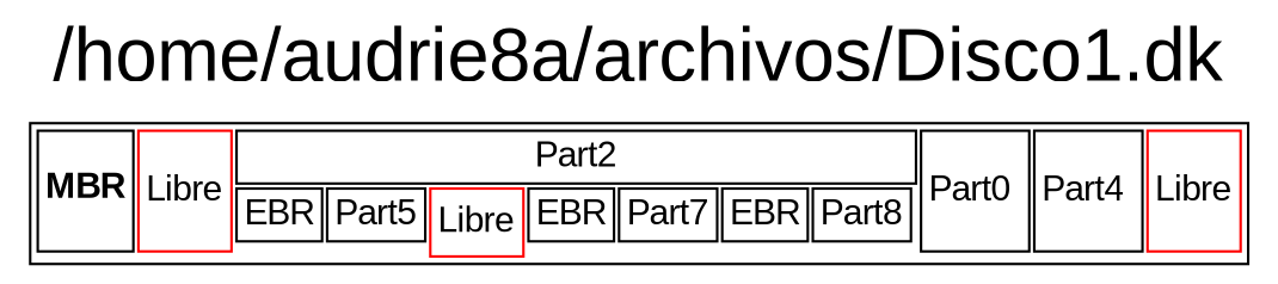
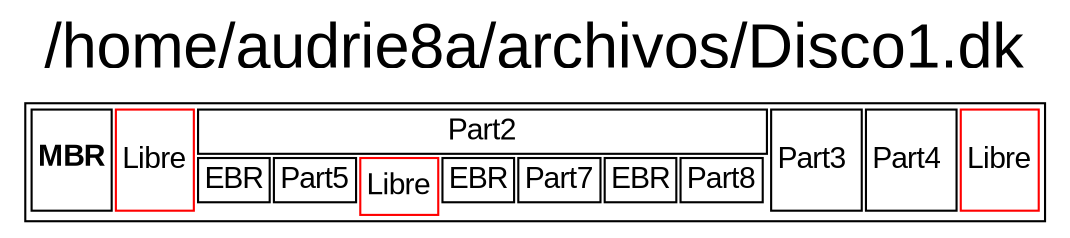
  digraph {
    fontsize=30
    label="/home/audrie8a/archivos/Disco1.dk"
    labelloc=t
    fontname="Liberation Sans"
-   n1 [label=<			 	    <table>				 	        <tr>					 	 	 	           <td rowspan ="4"><b>MBR</b></td>					 	 	 	           <td rowspan ="4" color="red">Libre</td>					 	 	 	           <td colspan="8">Part2</td>					 	 	 	           <td rowspan ="4">Part0 </td>					 	 	 	           <td rowspan ="4">Part4 </td>					 	 	 	           <td rowspan ="4" color="red">Libre</td>				 	 	    </tr>				 	 	    <tr>					 	 	 	           					 	 	 	           <td >EBR</td>					 	 	 	           <td >Part5</td>					 	 	 	           <td rowspan ="4" color="red">Libre</td>					 	 	 	           <td >EBR</td>					 	 	 	           <td >Part7</td>					 	 	 	           <td >EBR</td>					 	 	 	           <td >Part8</td>				 	 	    </tr>			 	    </table>		> shape=plaintext fontname="Liberation Sans"]
+   n1 [label=<			 	    <table>				 	        <tr>					 	 	 	           <td rowspan ="4"><b>MBR</b></td>					 	 	 	           <td rowspan ="4" color="red">Libre</td>					 	 	 	           <td colspan="8">Part2</td>					 	 	 	           <td rowspan ="4">Part3 </td>					 	 	 	           <td rowspan ="4">Part4 </td>					 	 	 	           <td rowspan ="4" color="red">Libre</td>				 	 	    </tr>				 	 	    <tr>					 	 	 	           					 	 	 	           <td >EBR</td>					 	 	 	           <td >Part5</td>					 	 	 	           <td rowspan ="4" color="red">Libre</td>					 	 	 	           <td >EBR</td>					 	 	 	           <td >Part7</td>					 	 	 	           <td >EBR</td>					 	 	 	           <td >Part8</td>				 	 	    </tr>			 	    </table>		> shape=plaintext fontname="Liberation Sans"]
  }
